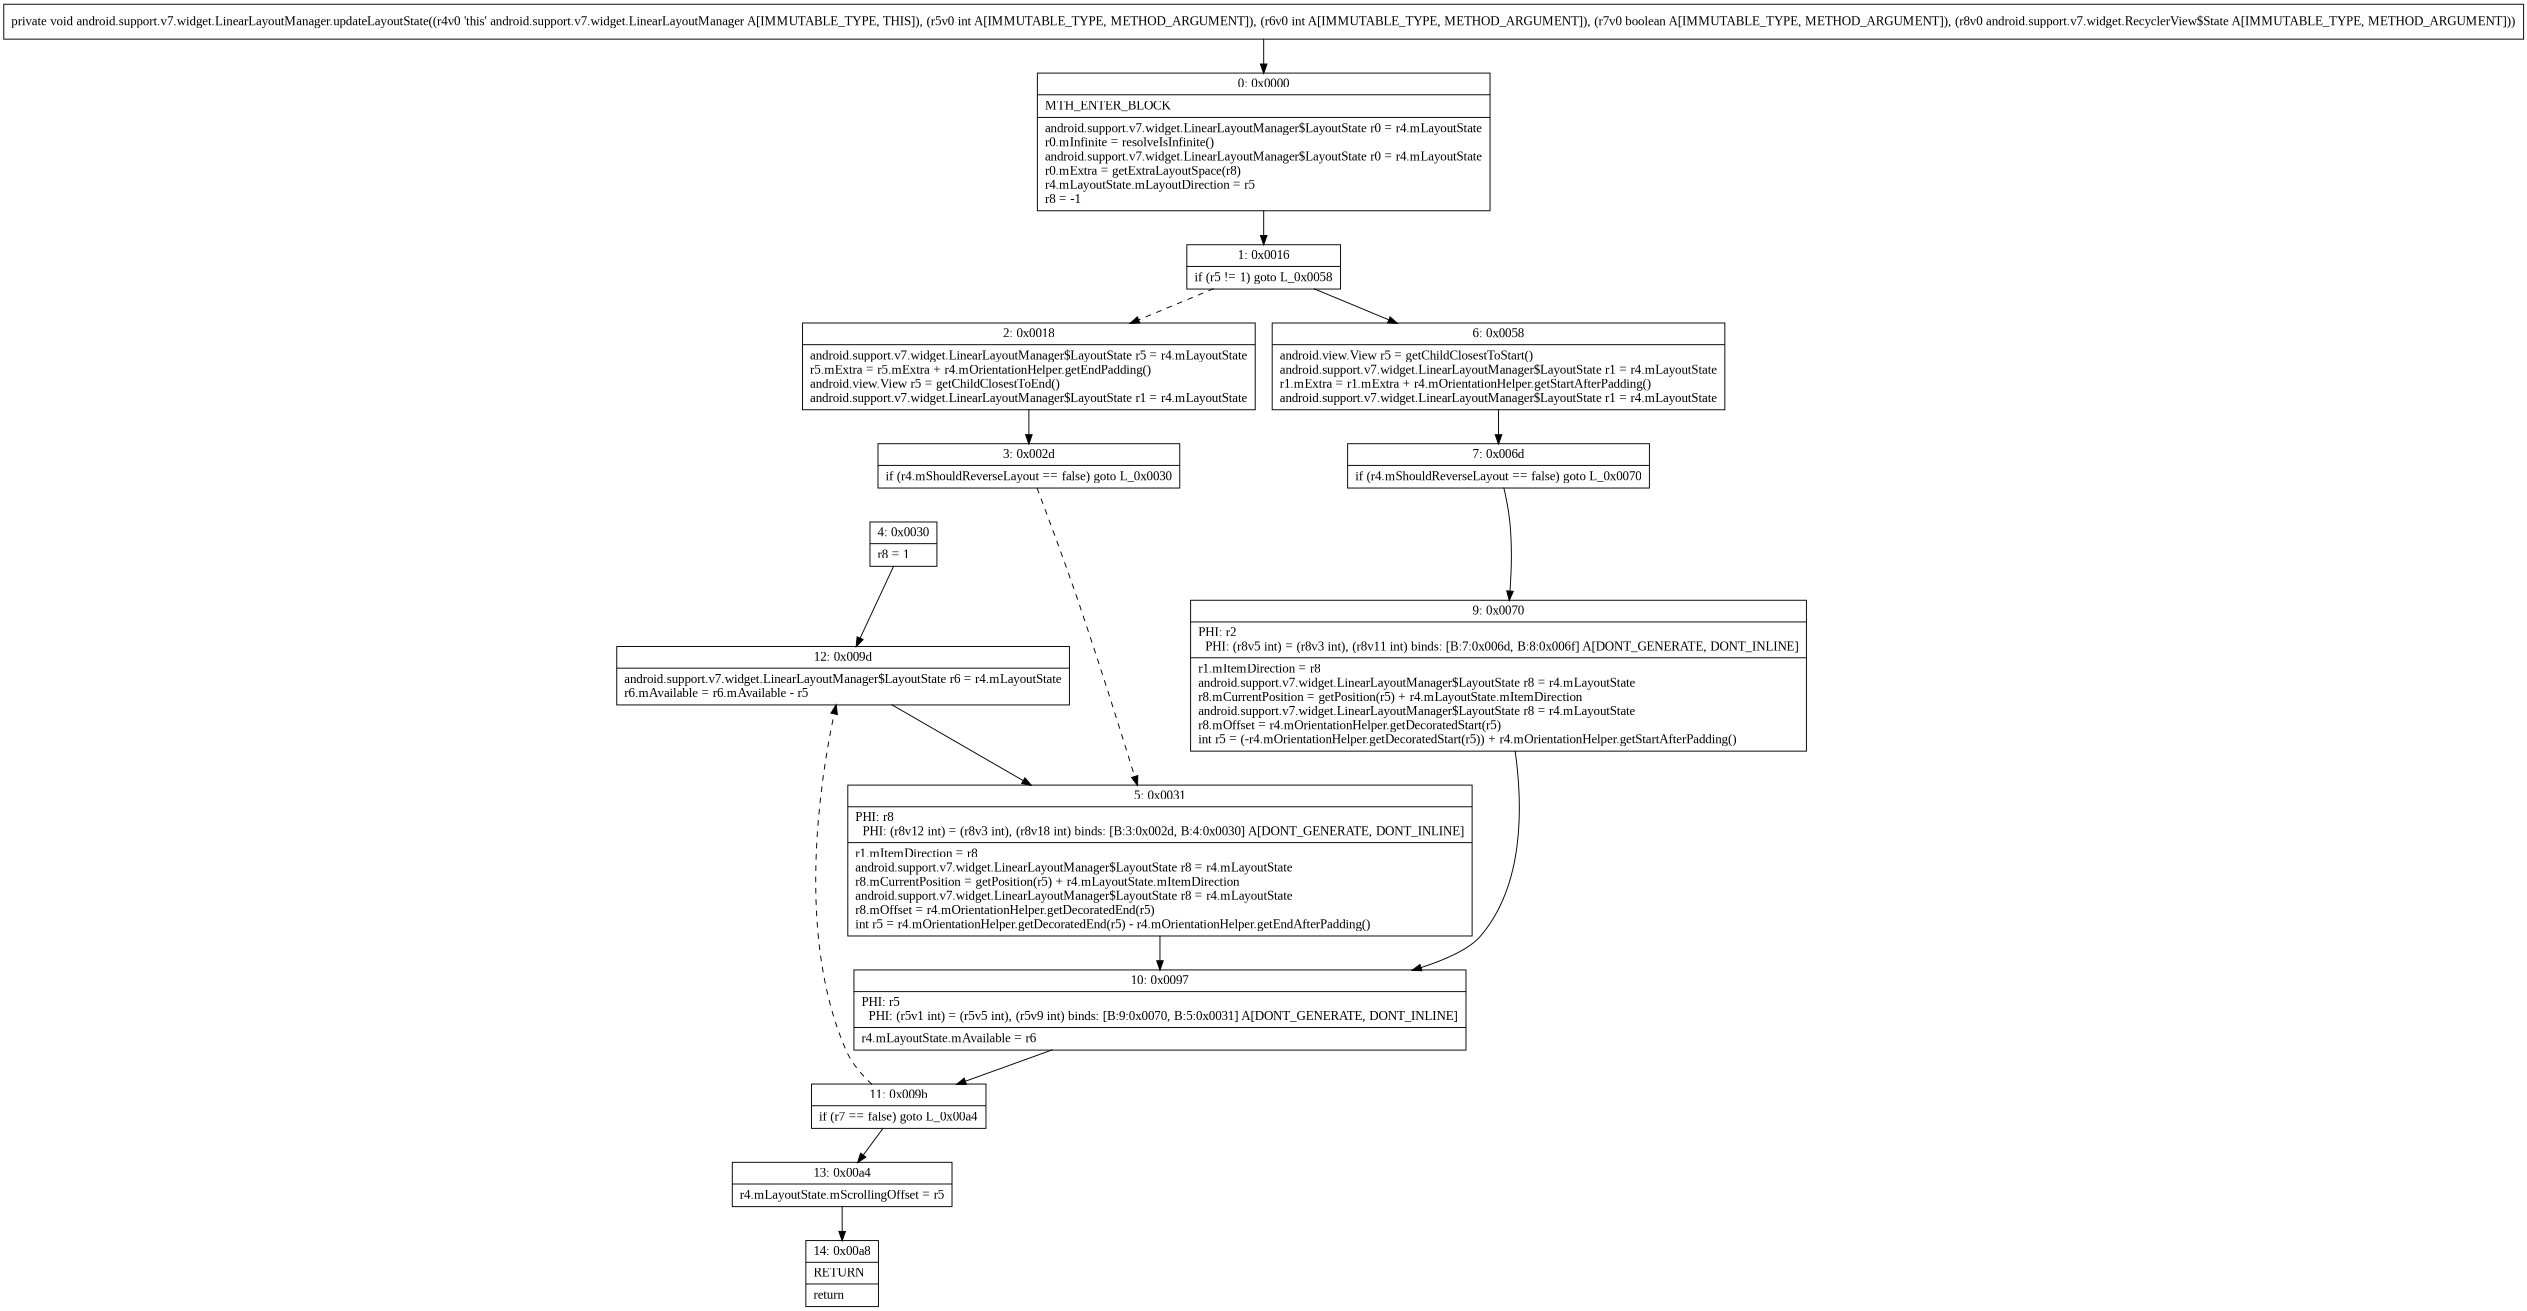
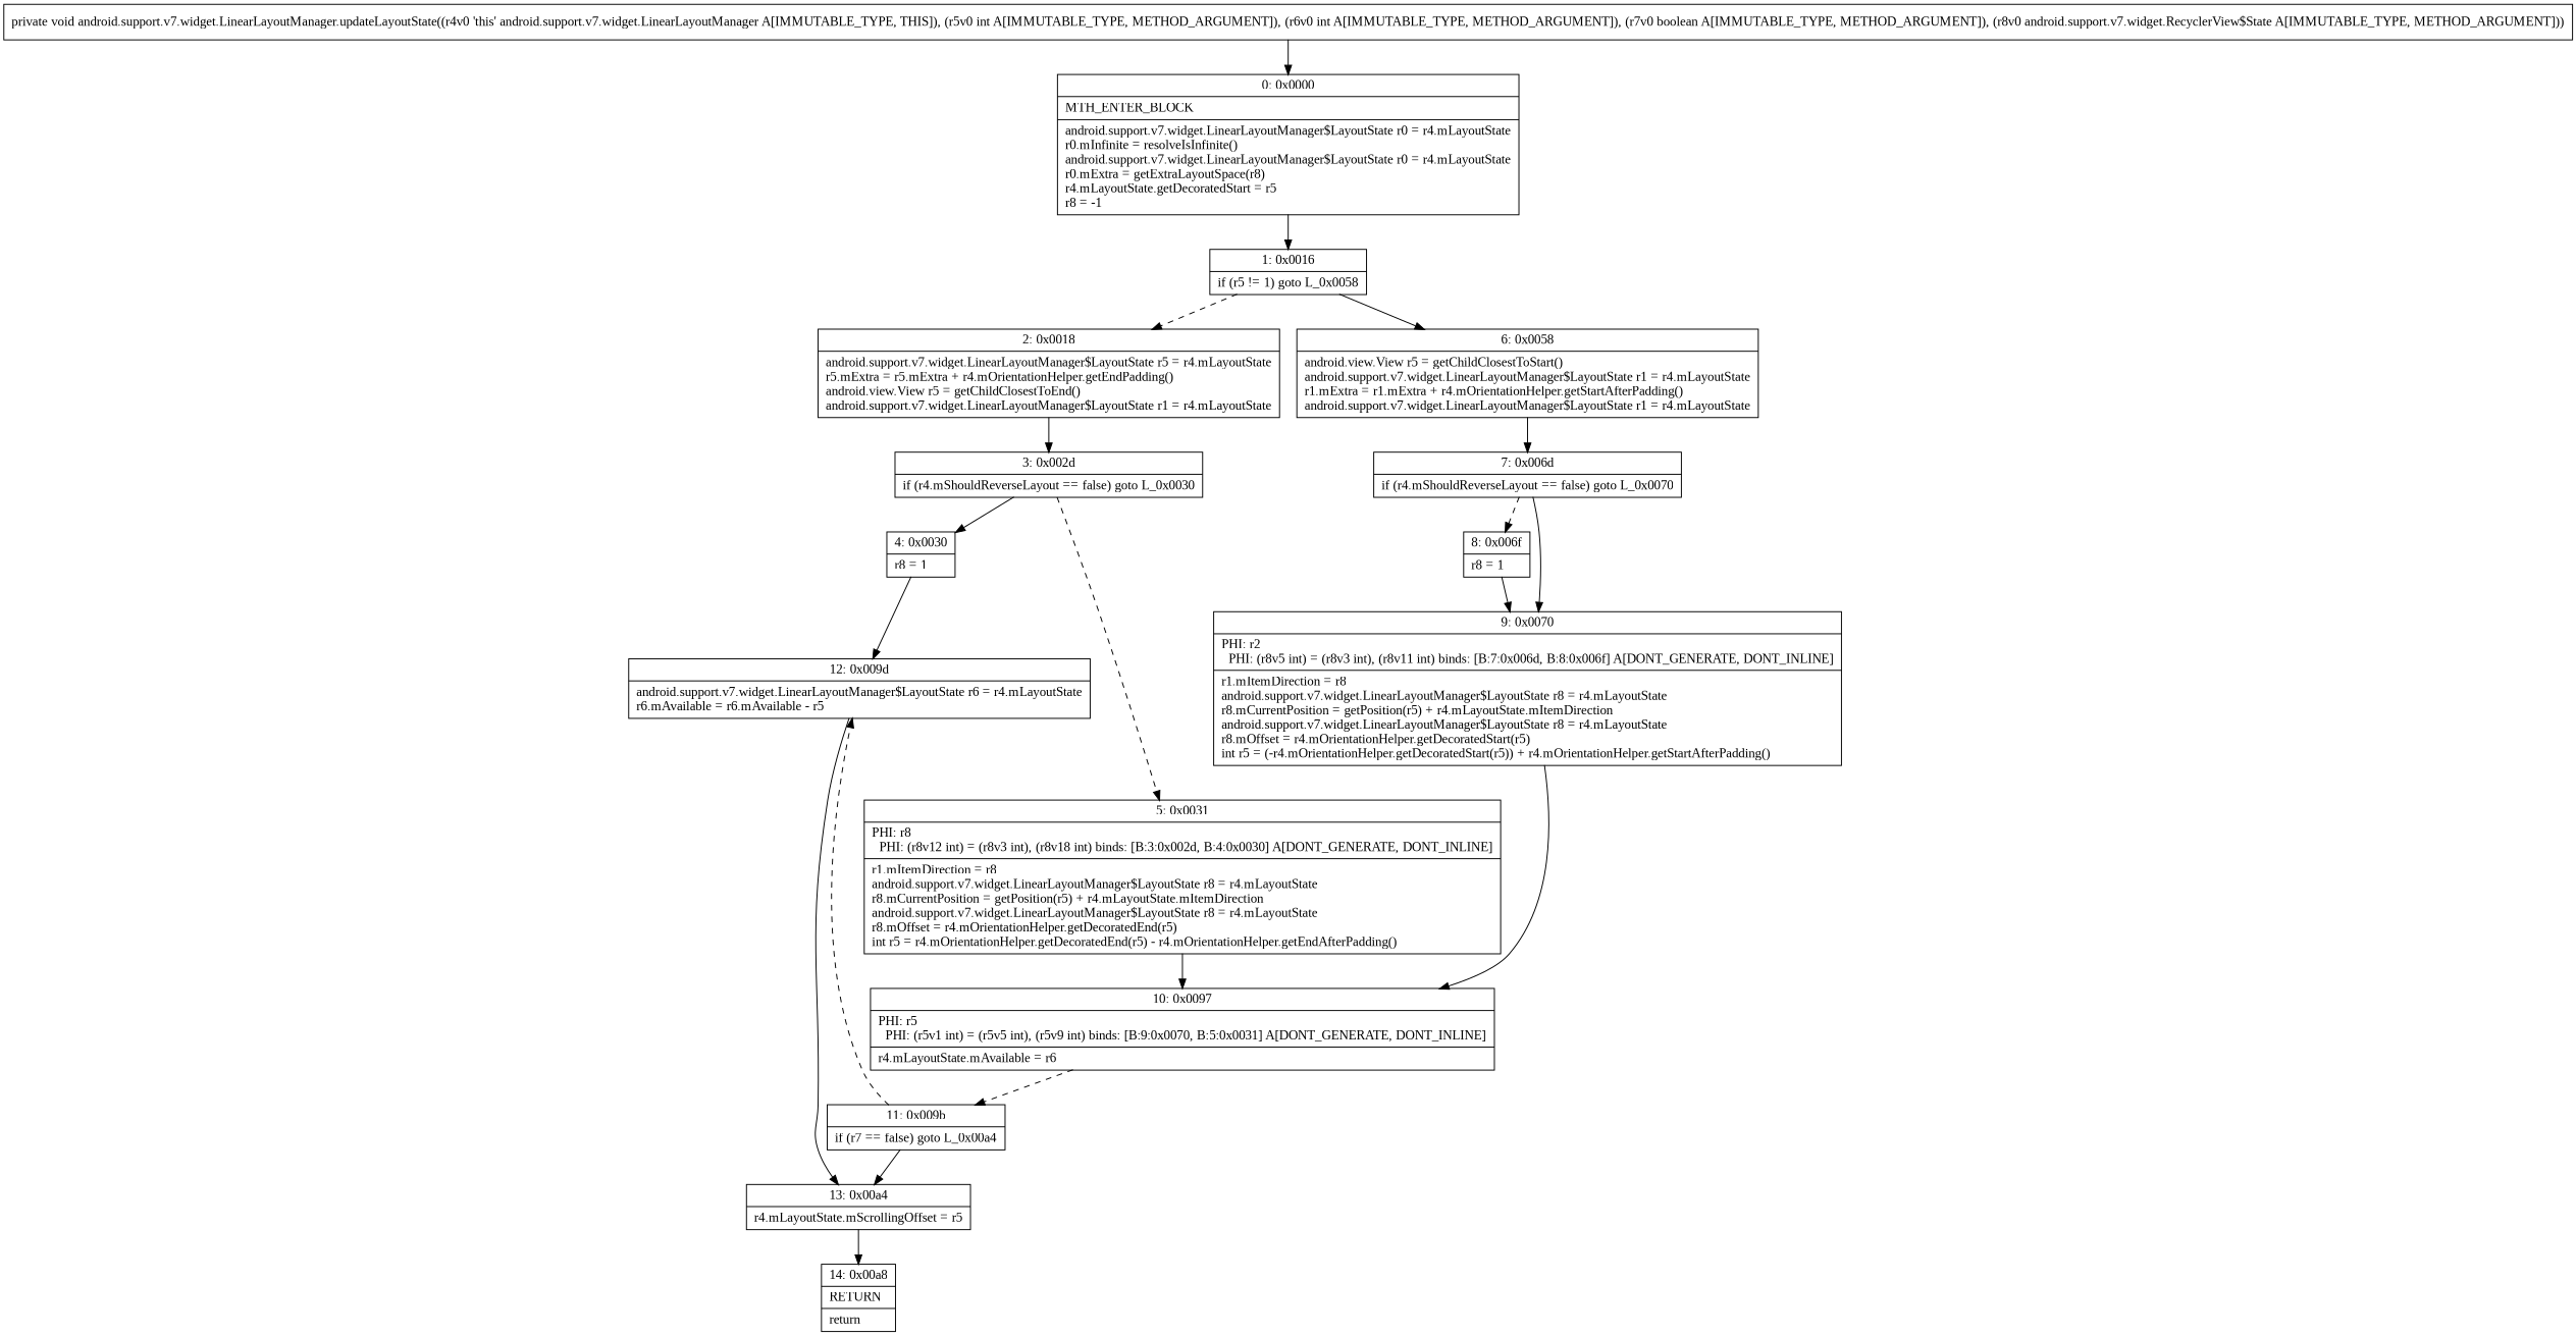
  digraph {
    fontname="Liberation Serif"
    node [fontname="Liberation Serif" shape=record]
    edge [fontname="Liberation Serif"]
-   n1 [label="{0\:\ 0x0000|MTH_ENTER_BLOCK\l|android.support.v7.widget.LinearLayoutManager$LayoutState r0 = r4.mLayoutState\lr0.mInfinite = resolveIsInfinite()\landroid.support.v7.widget.LinearLayoutManager$LayoutState r0 = r4.mLayoutState\lr0.mExtra = getExtraLayoutSpace(r8)\lr4.mLayoutState.mLayoutDirection = r5\lr8 = \-1\l}"]
+   n1 [label="{0\:\ 0x0000|MTH_ENTER_BLOCK\l|android.support.v7.widget.LinearLayoutManager$LayoutState r0 = r4.mLayoutState\lr0.mInfinite = resolveIsInfinite()\landroid.support.v7.widget.LinearLayoutManager$LayoutState r0 = r4.mLayoutState\lr0.mExtra = getExtraLayoutSpace(r8)\lr4.mLayoutState.getDecoratedStart = r5\lr8 = \-1\l}"]
    n2 [label="{1\:\ 0x0016|if (r5 != 1) goto L_0x0058\l}"]
    n3 [label="{2\:\ 0x0018|android.support.v7.widget.LinearLayoutManager$LayoutState r5 = r4.mLayoutState\lr5.mExtra = r5.mExtra + r4.mOrientationHelper.getEndPadding()\landroid.view.View r5 = getChildClosestToEnd()\landroid.support.v7.widget.LinearLayoutManager$LayoutState r1 = r4.mLayoutState\l}"]
    n4 [label="{6\:\ 0x0058|android.view.View r5 = getChildClosestToStart()\landroid.support.v7.widget.LinearLayoutManager$LayoutState r1 = r4.mLayoutState\lr1.mExtra = r1.mExtra + r4.mOrientationHelper.getStartAfterPadding()\landroid.support.v7.widget.LinearLayoutManager$LayoutState r1 = r4.mLayoutState\l}"]
    n5 [label="{3\:\ 0x002d|if (r4.mShouldReverseLayout == false) goto L_0x0030\l}"]
    n6 [label="{7\:\ 0x006d|if (r4.mShouldReverseLayout == false) goto L_0x0070\l}"]
    n7 [label="{4\:\ 0x0030|r8 = 1\l}"]
    n8 [label="{5\:\ 0x0031|PHI: r8 \l  PHI: (r8v12 int) = (r8v3 int), (r8v18 int) binds: [B:3:0x002d, B:4:0x0030] A[DONT_GENERATE, DONT_INLINE]\l|r1.mItemDirection = r8\landroid.support.v7.widget.LinearLayoutManager$LayoutState r8 = r4.mLayoutState\lr8.mCurrentPosition = getPosition(r5) + r4.mLayoutState.mItemDirection\landroid.support.v7.widget.LinearLayoutManager$LayoutState r8 = r4.mLayoutState\lr8.mOffset = r4.mOrientationHelper.getDecoratedEnd(r5)\lint r5 = r4.mOrientationHelper.getDecoratedEnd(r5) \- r4.mOrientationHelper.getEndAfterPadding()\l}"]
    n9 [label="{12\:\ 0x009d|android.support.v7.widget.LinearLayoutManager$LayoutState r6 = r4.mLayoutState\lr6.mAvailable = r6.mAvailable \- r5\l}"]
    n10 [label="{10\:\ 0x0097|PHI: r5 \l  PHI: (r5v1 int) = (r5v5 int), (r5v9 int) binds: [B:9:0x0070, B:5:0x0031] A[DONT_GENERATE, DONT_INLINE]\l|r4.mLayoutState.mAvailable = r6\l}"]
    n11 [label="{11\:\ 0x009b|if (r7 == false) goto L_0x00a4\l}"]
+   n12 [label="{8\:\ 0x006f|r8 = 1\l}"]
    n13 [label="{9\:\ 0x0070|PHI: r2 \l  PHI: (r8v5 int) = (r8v3 int), (r8v11 int) binds: [B:7:0x006d, B:8:0x006f] A[DONT_GENERATE, DONT_INLINE]\l|r1.mItemDirection = r8\landroid.support.v7.widget.LinearLayoutManager$LayoutState r8 = r4.mLayoutState\lr8.mCurrentPosition = getPosition(r5) + r4.mLayoutState.mItemDirection\landroid.support.v7.widget.LinearLayoutManager$LayoutState r8 = r4.mLayoutState\lr8.mOffset = r4.mOrientationHelper.getDecoratedStart(r5)\lint r5 = (\-r4.mOrientationHelper.getDecoratedStart(r5)) + r4.mOrientationHelper.getStartAfterPadding()\l}"]
    n14 [label="{13\:\ 0x00a4|r4.mLayoutState.mScrollingOffset = r5\l}"]
    n15 [label="{14\:\ 0x00a8|RETURN\l|return\l}"]
    n16 [label="{private void android.support.v7.widget.LinearLayoutManager.updateLayoutState((r4v0 'this' android.support.v7.widget.LinearLayoutManager A[IMMUTABLE_TYPE, THIS]), (r5v0 int A[IMMUTABLE_TYPE, METHOD_ARGUMENT]), (r6v0 int A[IMMUTABLE_TYPE, METHOD_ARGUMENT]), (r7v0 boolean A[IMMUTABLE_TYPE, METHOD_ARGUMENT]), (r8v0 android.support.v7.widget.RecyclerView$State A[IMMUTABLE_TYPE, METHOD_ARGUMENT])) }"]
    n1 -> n2
    n2 -> n3 [style=dashed]
    n2 -> n4
    n3 -> n5
    n4 -> n6
+   n5 -> n7
    n5 -> n8 [style=dashed]
+   n6 -> n12 [style=dashed]
    n6 -> n13
    n7 -> n9
    n8 -> n10
-   n9 -> n8
-   n10 -> n11
+   n9 -> n14
+   n10 -> n11 [style=dashed]
    n11 -> n9 [style=dashed]
    n11 -> n14
+   n12 -> n13
    n13 -> n10
    n14 -> n15
    n16 -> n1
  }
